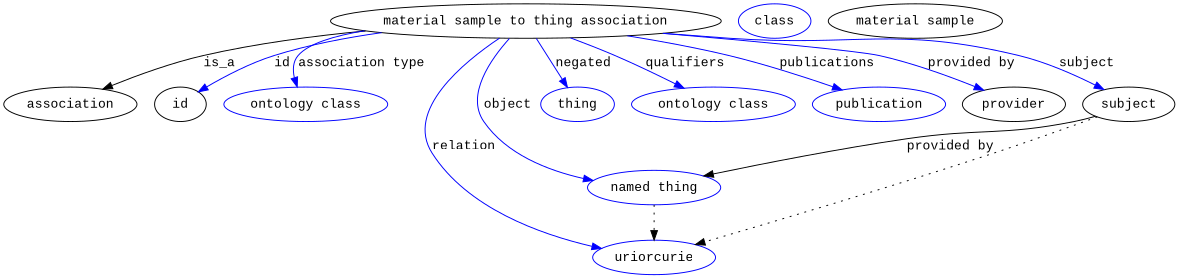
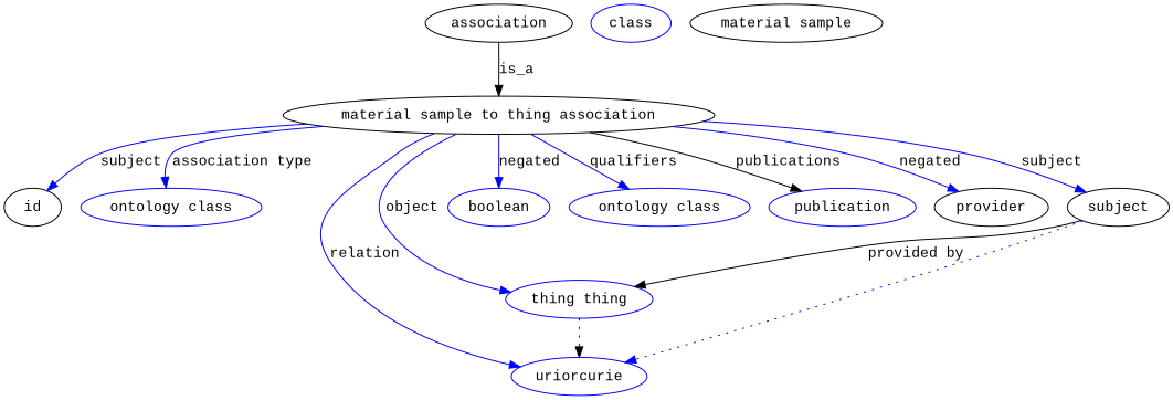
  digraph {
    fontname="Liberation Mono"
    node [fontname="Liberation Mono" color=blue]
    edge [fontname="Liberation Mono" color=blue style=solid]
    n1 [height=0.5 label="material sample to thing association" width=3.8635 color=""]
    association [height=0.5 width=1.3902 color=""]
    id [height=0.5 width=0.75 color=""]
    n4 [height=0.5 label="ontology class" width=1.7151]
-   n5 [height=0.5 label="named thing" width=1.5346]
+   n5 [height=0.5 label="thing thing" width=1.5346]
    n6 [height=0.5 label=uriorcurie width=1.2638]
-   n7 [height=0.5 label=thing width=1.0652]
+   n7 [height=0.5 label=boolean width=1.0652]
    n8 [height=0.5 label="ontology class" width=1.7151]
    n9 [height=0.5 label=publication width=1.3902]
    n10 [color=black height=0.5 label=provider width=1.1193]
    subject [height=0.5 width=0.99297 color=""]
    n12 [height=0.5 label=class width=0.84854]
    n13 [color=black height=0.5 label="material sample" width=1.8776]
-   n1 -> association [label=is_a color="" style=""]
-   n1 -> id [label=id]
+   association -> n1 [label=is_a color="" style=""]
+   n1 -> id [label=subject]
    n1 -> n4 [label="association type"]
    n1 -> n5 [label=object]
    n1 -> n6 [label=relation]
    n1 -> n7 [label=negated]
    n1 -> n8 [label=qualifiers]
-   n1 -> n9 [label=publications]
-   n1 -> n10 [label="provided by"]
+   n1 -> n9 [color=black label=publications]
+   n1 -> n10 [label=negated]
    n1 -> subject [label=subject]
    n5 -> n6 [style=dotted color=""]
    subject -> n5 [label="provided by" color="" style=""]
-   subject -> n6 [style=dotted color=""]
+   subject -> n6 [style=dotted]
  }
